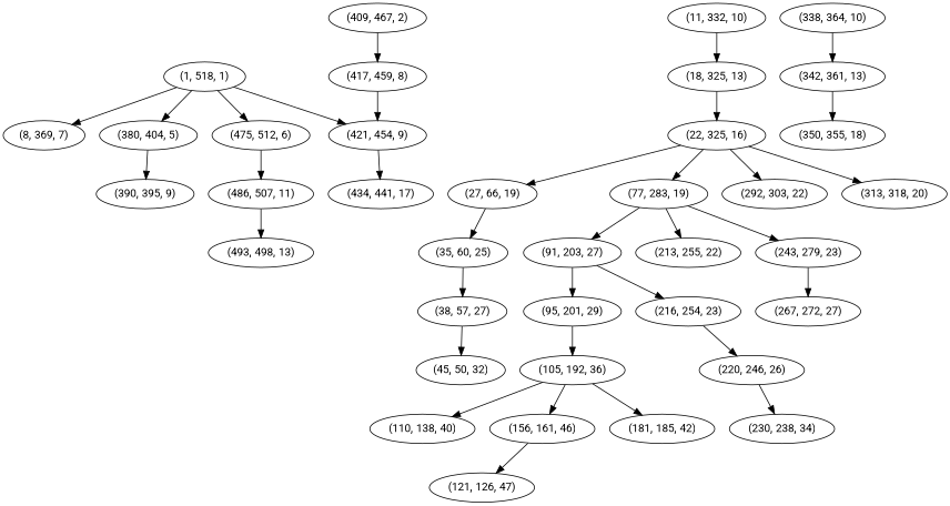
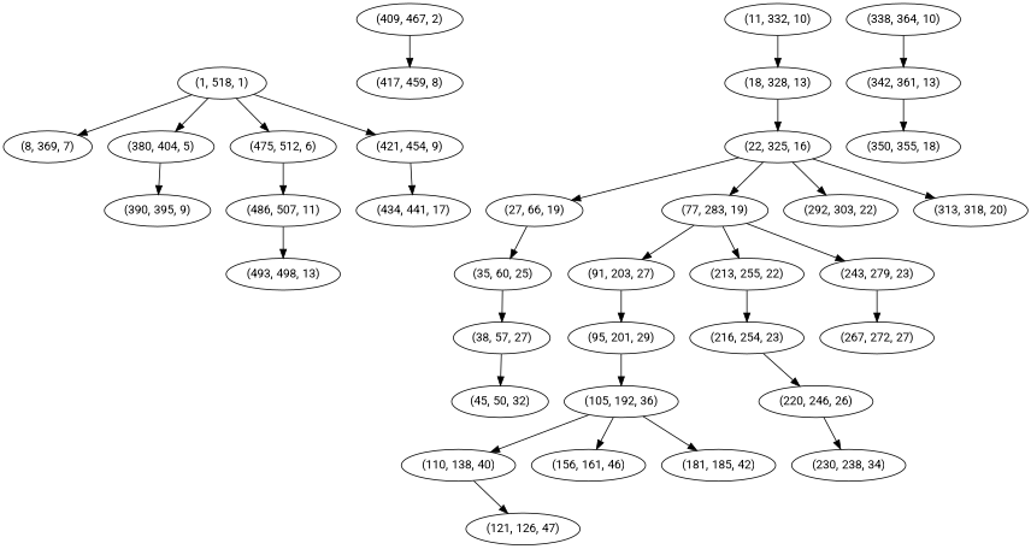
  digraph {
    fontname=Roboto
    node [fontname=Roboto]
    edge [fontname=Roboto]
    "(1, 518, 1)"
    "(8, 369, 7)"
    "(380, 404, 5)"
    "(475, 512, 6)"
    "(421, 454, 9)"
    "(390, 395, 9)"
    "(409, 467, 2)"
    "(417, 459, 8)"
    "(486, 507, 11)"
    "(11, 332, 10)"
-   "(18, 328, 13)" [label="(18, 325, 13)"]
+   "(18, 328, 13)"
    "(338, 364, 10)"
    "(342, 361, 13)"
    "(22, 325, 16)"
    "(27, 66, 19)"
    "(77, 283, 19)"
    "(292, 303, 22)"
    "(313, 318, 20)"
    "(35, 60, 25)"
    "(91, 203, 27)"
    "(213, 255, 22)"
    n22 [label="(243, 279, 23)"]
    "(38, 57, 27)"
    "(45, 50, 32)"
    "(95, 201, 29)"
    "(216, 254, 23)"
    "(267, 272, 27)"
    "(105, 192, 36)"
    "(110, 138, 40)"
    "(156, 161, 46)"
    "(181, 185, 42)"
    "(121, 126, 47)"
    "(220, 246, 26)"
    "(230, 238, 34)"
    "(350, 355, 18)"
    "(434, 441, 17)"
    "(493, 498, 13)"
    "(1, 518, 1)" -> "(8, 369, 7)"
    "(1, 518, 1)" -> "(380, 404, 5)"
    "(1, 518, 1)" -> "(475, 512, 6)"
    "(1, 518, 1)" -> "(421, 454, 9)"
    "(380, 404, 5)" -> "(390, 395, 9)"
    "(475, 512, 6)" -> "(486, 507, 11)"
    "(421, 454, 9)" -> "(434, 441, 17)"
    "(409, 467, 2)" -> "(417, 459, 8)"
-   "(417, 459, 8)" -> "(421, 454, 9)"
    "(486, 507, 11)" -> "(493, 498, 13)"
    "(11, 332, 10)" -> "(18, 328, 13)"
    "(18, 328, 13)" -> "(22, 325, 16)"
    "(338, 364, 10)" -> "(342, 361, 13)"
    "(342, 361, 13)" -> "(350, 355, 18)"
    "(22, 325, 16)" -> "(27, 66, 19)"
    "(22, 325, 16)" -> "(77, 283, 19)"
    "(22, 325, 16)" -> "(292, 303, 22)"
    "(22, 325, 16)" -> "(313, 318, 20)"
    "(27, 66, 19)" -> "(35, 60, 25)"
    "(77, 283, 19)" -> "(91, 203, 27)"
    "(77, 283, 19)" -> "(213, 255, 22)"
    "(77, 283, 19)" -> n22
    "(35, 60, 25)" -> "(38, 57, 27)"
    "(91, 203, 27)" -> "(95, 201, 29)"
-   "(91, 203, 27)" -> "(216, 254, 23)"
+   "(213, 255, 22)" -> "(216, 254, 23)"
    n22 -> "(267, 272, 27)"
    "(38, 57, 27)" -> "(45, 50, 32)"
    "(95, 201, 29)" -> "(105, 192, 36)"
    "(216, 254, 23)" -> "(220, 246, 26)"
    "(105, 192, 36)" -> "(110, 138, 40)"
    "(105, 192, 36)" -> "(156, 161, 46)"
    "(105, 192, 36)" -> "(181, 185, 42)"
-   "(156, 161, 46)" -> "(121, 126, 47)"
+   "(110, 138, 40)" -> "(121, 126, 47)"
    "(220, 246, 26)" -> "(230, 238, 34)"
  }
